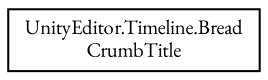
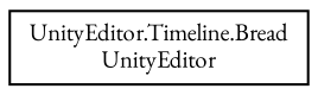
  digraph {
    rankdir=LR
    fontname="EB Garamond"
-   n1 [color=black fillcolor=white fontname="EB Garamond" fontsize=10 height=0.2 label="UnityEditor.Timeline.Bread\lCrumbTitle" shape=record style=filled width=0.4]
+   n1 [color=black fillcolor=white fontname="EB Garamond" fontsize=10 height=0.2 label="UnityEditor.Timeline.Bread\lUnityEditor" shape=record style=filled width=0.4]
  }
